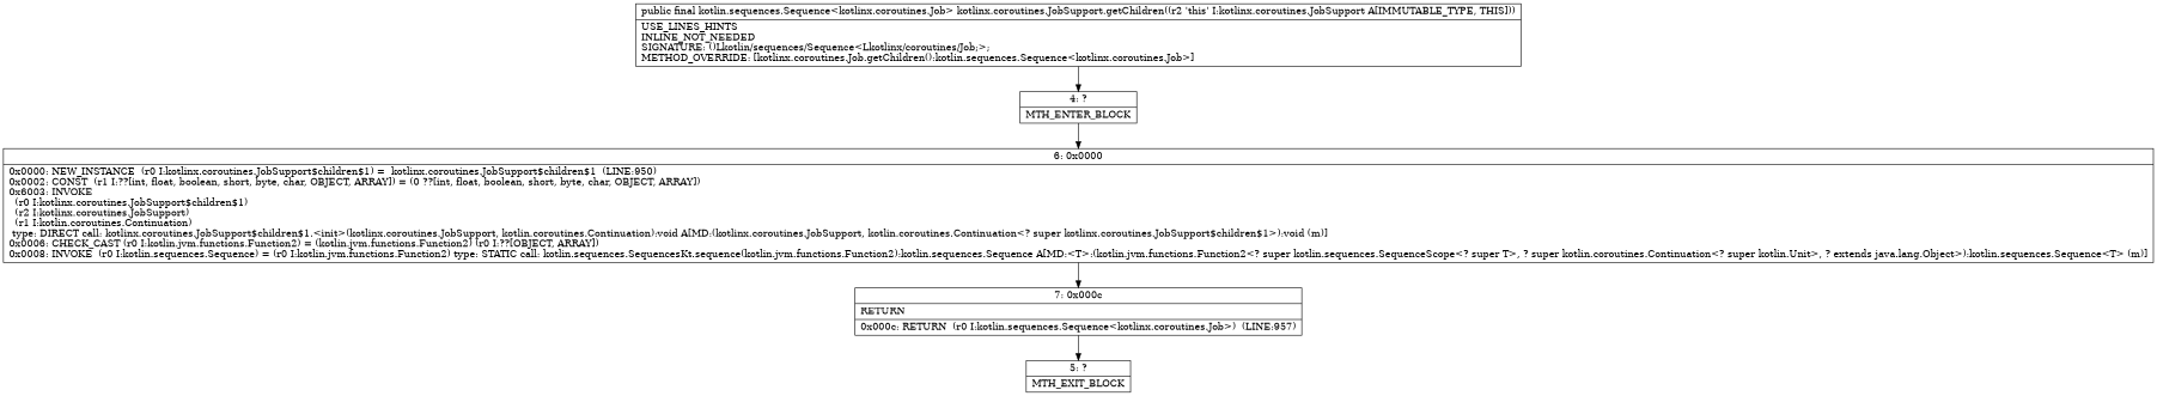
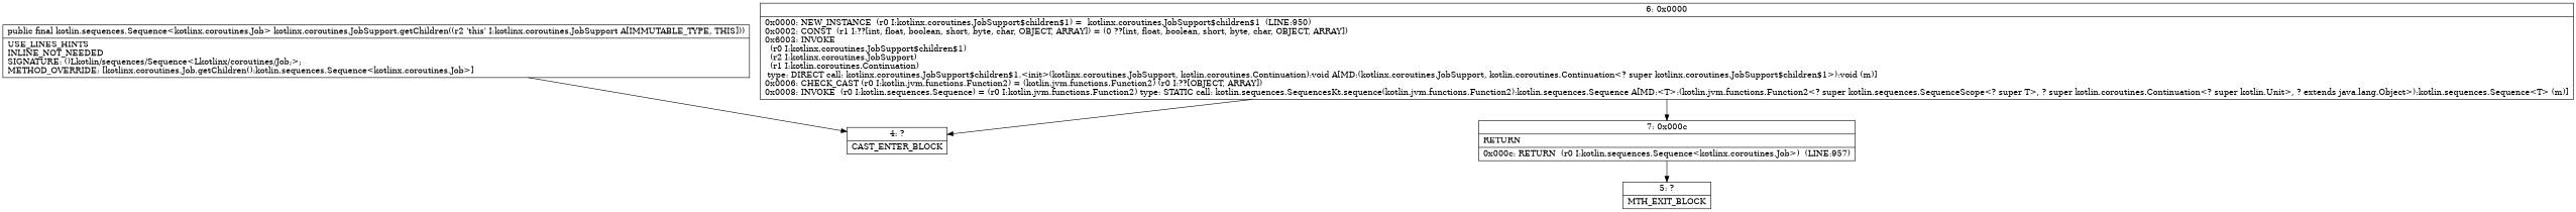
  digraph {
    node [shape=record]
-   n1 [label="{4\:\ ?|MTH_ENTER_BLOCK\l}"]
+   n1 [label="{4\:\ ?|CAST_ENTER_BLOCK\l}"]
    n2 [label="{6\:\ 0x0000|0x0000: NEW_INSTANCE  (r0 I:kotlinx.coroutines.JobSupport$children$1) =  kotlinx.coroutines.JobSupport$children$1  (LINE:950)\l0x0002: CONST  (r1 I:??[int, float, boolean, short, byte, char, OBJECT, ARRAY]) = (0 ??[int, float, boolean, short, byte, char, OBJECT, ARRAY]) \l0x6003: INVOKE  \l  (r0 I:kotlinx.coroutines.JobSupport$children$1)\l  (r2 I:kotlinx.coroutines.JobSupport)\l  (r1 I:kotlin.coroutines.Continuation)\l type: DIRECT call: kotlinx.coroutines.JobSupport$children$1.\<init\>(kotlinx.coroutines.JobSupport, kotlin.coroutines.Continuation):void A[MD:(kotlinx.coroutines.JobSupport, kotlin.coroutines.Continuation\<? super kotlinx.coroutines.JobSupport$children$1\>):void (m)]\l0x0006: CHECK_CAST (r0 I:kotlin.jvm.functions.Function2) = (kotlin.jvm.functions.Function2) (r0 I:??[OBJECT, ARRAY]) \l0x0008: INVOKE  (r0 I:kotlin.sequences.Sequence) = (r0 I:kotlin.jvm.functions.Function2) type: STATIC call: kotlin.sequences.SequencesKt.sequence(kotlin.jvm.functions.Function2):kotlin.sequences.Sequence A[MD:\<T\>:(kotlin.jvm.functions.Function2\<? super kotlin.sequences.SequenceScope\<? super T\>, ? super kotlin.coroutines.Continuation\<? super kotlin.Unit\>, ? extends java.lang.Object\>):kotlin.sequences.Sequence\<T\> (m)]\l}"]
    n3 [label="{7\:\ 0x000c|RETURN\l|0x000c: RETURN  (r0 I:kotlin.sequences.Sequence\<kotlinx.coroutines.Job\>)  (LINE:957)\l}"]
    n4 [label="{5\:\ ?|MTH_EXIT_BLOCK\l}"]
    n5 [label="{public final kotlin.sequences.Sequence\<kotlinx.coroutines.Job\> kotlinx.coroutines.JobSupport.getChildren((r2 'this' I:kotlinx.coroutines.JobSupport A[IMMUTABLE_TYPE, THIS]))  | USE_LINES_HINTS\lINLINE_NOT_NEEDED\lSIGNATURE: ()Lkotlin\/sequences\/Sequence\<Lkotlinx\/coroutines\/Job;\>;\lMETHOD_OVERRIDE: [kotlinx.coroutines.Job.getChildren():kotlin.sequences.Sequence\<kotlinx.coroutines.Job\>]\l}"]
-   n1 -> n2
+   n2 -> n1
    n2 -> n3
    n3 -> n4
    n5 -> n1
  }
